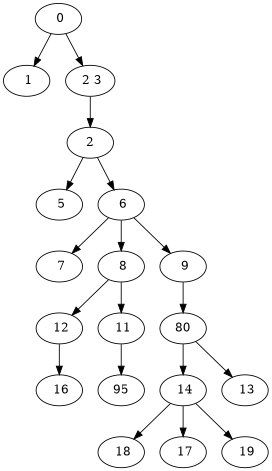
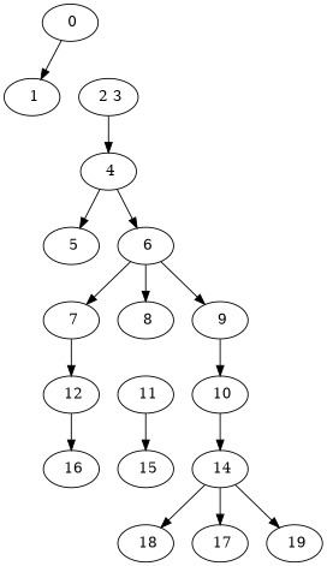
  digraph {
    " 0"
    " 1"
    " 2 3"
-   " 4" [label=2]
+   " 4"
    " 5"
    " 6"
    " 7"
    " 8"
    " 9"
    " 11"
    " 12"
-   " 10" [label=80]
-   " 15" [label=95]
+   " 10"
+   " 15"
    " 16"
    " 14"
-   " 13"
    " 18"
    " 17"
    " 19"
    " 0" -> " 1"
-   " 0" -> " 2 3"
    " 2 3" -> " 4"
    " 4" -> " 5"
    " 4" -> " 6"
    " 6" -> " 7"
    " 6" -> " 8"
    " 6" -> " 9"
-   " 8" -> " 11"
-   " 8" -> " 12"
+   " 7" -> " 12"
    " 9" -> " 10"
    " 11" -> " 15"
    " 12" -> " 16"
    " 10" -> " 14"
-   " 10" -> " 13"
    " 14" -> " 18"
    " 14" -> " 17"
    " 14" -> " 19"
  }
